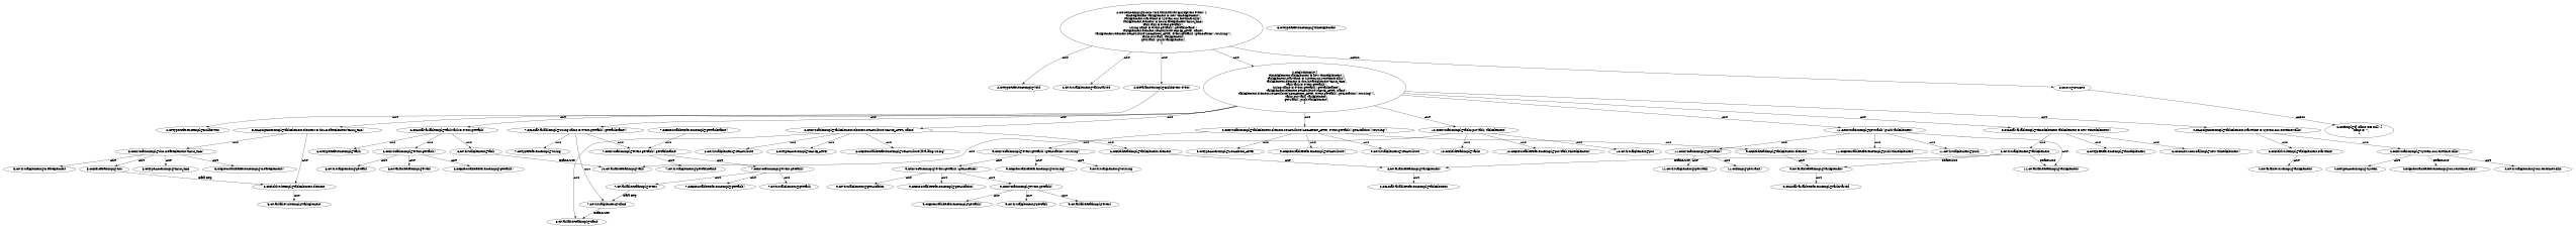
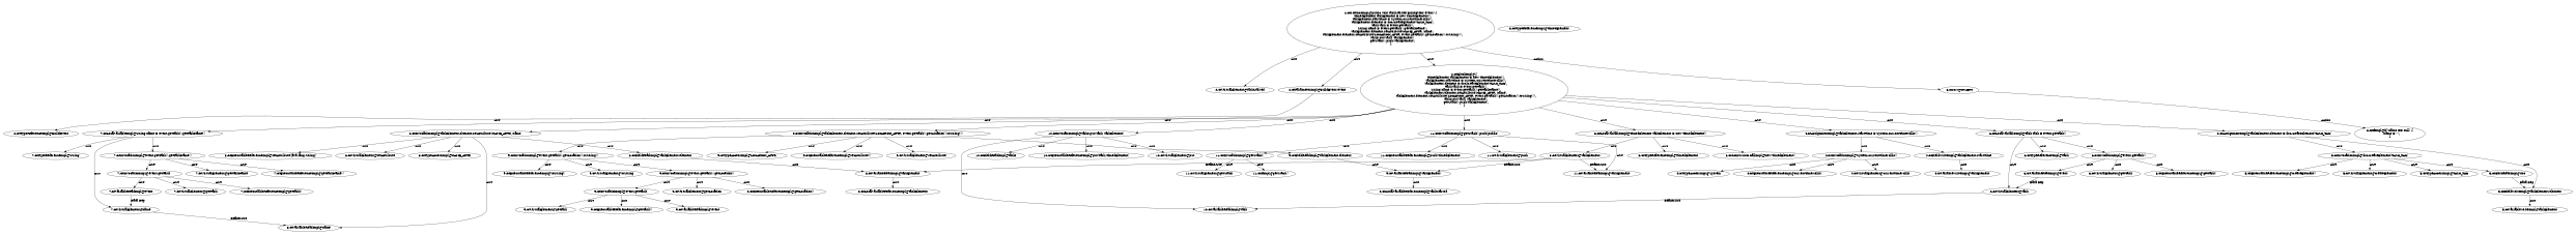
  digraph {
    node [shape=ellipse]
-   n1 [label="2:CtTypeReferenceImpl@void"]
    n2 [label="2:CtVirtualElement@taskStarted"]
    n3 [label="2:CtParameterImpl@BuildEvent event"]
    n4 [label="2:CtTypeReferenceImpl@BuildEvent"]
    n5 [label="3:CtTypeReferenceImpl@TimedElement"]
    n6 [label="3:CtTypeReferenceImpl@TimedElement"]
    n7 [label="3:CtConstructorCallImpl@new TimedElement()"]
    n8 [label="3:CtVirtualElement@taskElement"]
    n9 [label="8:CtVariableReadImpl@taskElement"]
    n10 [label="9:CtVariableReadImpl@taskElement"]
    n11 [label="11:CtVariableReadImpl@taskElement"]
    n12 [label="8:CtLocalVariableReferenceImpl@taskElement"]
    n13 [label="9:CtLocalVariableReferenceImpl@taskStarted"]
    n14 [label="3:CtLocalVariableImpl@TimedElement taskElement = new TimedElement()"]
    n15 [label="4:CtFieldWriteImpl@taskElement.startTime"]
    n16 [label="4:CtVariableWriteImpl@taskElement"]
    n17 [label="4:CtExecutableReferenceImpl@currentTimeMillis()"]
    n18 [label="4:CtVirtualElement@currentTimeMillis"]
    n19 [label="4:CtTypeAccessImpl@System"]
    n20 [label="4:CtInvocationImpl@System.currentTimeMillis()"]
    n21 [label="4:CtAssignmentImpl@taskElement.startTime = System.currentTimeMillis()"]
    n22 [label="5:CtFieldWriteImpl@taskElement.element"]
    n23 [label="5:CtVariableWriteImpl@taskElement"]
    n24 [label="5:CtExecutableReferenceImpl@createElement()"]
    n25 [label="5:CtVirtualElement@createElement"]
    n26 [label="5:CtFieldReadImpl@doc"]
    n27 [label="5:CtTypeAccessImpl@TASK_TAG"]
    n28 [label="5:CtInvocationImpl@doc.createElement(TASK_TAG)"]
    n29 [label="5:CtAssignmentImpl@taskElement.element = doc.createElement(TASK_TAG)"]
    n30 [label="6:CtTypeReferenceImpl@Task"]
    n31 [label="6:CtExecutableReferenceImpl@getTask()"]
    n32 [label="6:CtVirtualElement@getTask"]
    n33 [label="6:CtVariableReadImpl@event"]
    n34 [label="6:CtVirtualElement@task"]
    n35 [label="10:CtVariableReadImpl@task"]
    n36 [label="6:CtInvocationImpl@event.getTask()"]
    n37 [label="6:CtLocalVariableImpl@Task task = event.getTask()"]
    n38 [label="7:CtTypeReferenceImpl@String"]
    n39 [label="7:CtExecutableReferenceImpl@getTaskName()"]
    n40 [label="7:CtVirtualElement@getTaskName"]
    n41 [label="7:CtExecutableReferenceImpl@getTask()"]
    n42 [label="7:CtVirtualElement@getTask"]
    n43 [label="7:CtVariableReadImpl@event"]
    n44 [label="7:CtVirtualElement@name"]
    n45 [label="8:CtVariableReadImpl@name"]
    n46 [label="7:CtInvocationImpl@event.getTask()"]
    n47 [label="7:CtInvocationImpl@event.getTask().getTaskName()"]
    n48 [label="7:CtLocalVariableImpl@String name = event.getTask().getTaskName()"]
    n49 [label="8:CtExecutableReferenceImpl@setAttribute(java.lang.String)"]
    n50 [label="8:CtVirtualElement@setAttribute"]
    n51 [label="8:CtFieldReadImpl@taskElement.element"]
    n52 [label="8:CtTypeAccessImpl@NAME_ATTR"]
    n53 [label="8:CtInvocationImpl@taskElement.element.setAttribute(NAME_ATTR, name)"]
    n54 [label="9:CtExecutableReferenceImpl@setAttribute()"]
    n55 [label="9:CtVirtualElement@setAttribute"]
    n56 [label="9:CtFieldReadImpl@taskElement.element"]
    n57 [label="9:CtTypeAccessImpl@LOCATION_ATTR"]
    n58 [label="9:CtExecutableReferenceImpl@toString()"]
    n59 [label="9:CtVirtualElement@toString"]
    n60 [label="9:CtExecutableReferenceImpl@getLocation()"]
    n61 [label="9:CtVirtualElement@getLocation"]
    n62 [label="9:CtExecutableReferenceImpl@getTask()"]
    n63 [label="9:CtVirtualElement@getTask"]
    n64 [label="9:CtVariableReadImpl@event"]
    n65 [label="9:CtInvocationImpl@event.getTask()"]
    n66 [label="9:CtInvocationImpl@event.getTask().getLocation()"]
    n67 [label="9:CtInvocationImpl@event.getTask().getLocation().toString()"]
    n68 [label="9:CtInvocationImpl@taskElement.element.setAttribute(LOCATION_ATTR, event.getTask().getLocation().toString())"]
    n69 [label="10:CtExecutableReferenceImpl@put(Task,TimedElement)"]
    n70 [label="10:CtVirtualElement@put"]
    n71 [label="10:CtFieldReadImpl@tasks"]
    n72 [label="10:CtInvocationImpl@tasks.put(task, taskElement)"]
    n73 [label="11:CtExecutableReferenceImpl@push(TimedElement)"]
    n74 [label="11:CtVirtualElement@push"]
    n75 [label="11:CtIfImpl@getStack()"]
    n76 [label="11:CtVirtualElement@getStack"]
    n77 [label="11:CtInvocationImpl@getStack()"]
-   n78 [label="11:CtInvocationImpl@getStack().push(taskElement)"]
+   n78 [label="11:CtInvocationImpl@getStack().push(public)"]
    n79 [label="2:CtBlockImpl@\{\n    TimedElement taskElement = new TimedElement();\n    taskElement.startTime = System.currentTimeMillis();\n    taskElement.element = doc.createElement(TASK_TAG);\n    Task task = event.getTask();\n    String name = event.getTask().getTaskName();\n    taskElement.element.setAttribute(NAME_ATTR, name);\n    taskElement.element.setAttribute(LOCATION_ATTR, event.getTask().getLocation().toString());\n    tasks.put(task, taskElement);\n    getStack().push(taskElement);\n\}"]
    n80 [label="2:CtMethodImpl@public void taskStarted(BuildEvent event) \{\n    TimedElement taskElement = new TimedElement();\n    taskElement.startTime = System.currentTimeMillis();\n    taskElement.element = doc.createElement(TASK_TAG);\n    Task task = event.getTask();\n    String name = event.getTask().getTaskName();\n    taskElement.element.setAttribute(NAME_ATTR, name);\n    taskElement.element.setAttribute(LOCATION_ATTR, event.getTask().getLocation().toString());\n    tasks.put(task, taskElement);\n    getStack().push(taskElement);\n\}"]
    n81 [label="8:Insert@INSERT"]
    n82 [label="8:CtIfImpl@if (name == null) \{\n    name = \"\";\n\}"]
    n3 -> n4 [label=AST]
    n8 -> n9 [label="Define-Use"]
    n8 -> n10 [label="Define-Use"]
    n8 -> n11 [label="Define-Use"]
    n9 -> n12 [label=AST]
    n10 -> n13 [label=AST]
    n14 -> n5 [label=AST]
    n14 -> n7 [label=AST]
    n14 -> n8 [label=AST]
    n15 -> n16 [label=AST]
-   n20 -> n17 [label="Define-Use"]
+   n20 -> n17 [label=AST]
    n20 -> n18 [label=AST]
    n20 -> n19 [label=AST]
    n21 -> n15 [label=AST]
    n21 -> n20 [label=AST]
    n22 -> n23 [label=AST]
    n26 -> n22 [label="Data Dep"]
    n28 -> n24 [label=AST]
    n28 -> n25 [label=AST]
    n28 -> n26 [label=AST]
    n28 -> n27 [label=AST]
    n29 -> n22 [label=AST]
    n29 -> n28 [label=AST]
+   n33 -> n34 [label="Data Dep"]
    n34 -> n35 [label="Define-Use"]
    n36 -> n31 [label=AST]
    n36 -> n32 [label=AST]
    n36 -> n33 [label=AST]
    n37 -> n30 [label=AST]
    n37 -> n34 [label=AST]
    n37 -> n36 [label=AST]
    n43 -> n44 [label="Data Dep"]
    n44 -> n45 [label="Define-Use"]
    n46 -> n41 [label=AST]
    n46 -> n42 [label=AST]
    n46 -> n43 [label=AST]
-   n39 -> n47 [label=AST]
+   n47 -> n39 [label=AST]
    n47 -> n40 [label=AST]
    n47 -> n46 [label=AST]
    n48 -> n38 [label=AST]
    n48 -> n44 [label=AST]
    n48 -> n47 [label=AST]
    n51 -> n9 [label=AST]
    n53 -> n45 [label=AST]
    n53 -> n49 [label=AST]
    n53 -> n50 [label=AST]
    n53 -> n51 [label=AST]
    n53 -> n52 [label=AST]
    n56 -> n10 [label=AST]
    n65 -> n62 [label=AST]
    n65 -> n63 [label=AST]
    n65 -> n64 [label=AST]
    n66 -> n60 [label=AST]
    n66 -> n61 [label=AST]
    n66 -> n65 [label=AST]
    n67 -> n58 [label=AST]
    n67 -> n59 [label=AST]
    n67 -> n66 [label=AST]
    n68 -> n54 [label=AST]
    n68 -> n55 [label=AST]
    n68 -> n56 [label=AST]
    n68 -> n57 [label=AST]
    n68 -> n67 [label=AST]
    n72 -> n35 [label=AST]
    n72 -> n69 [label=AST]
    n72 -> n70 [label=AST]
    n72 -> n71 [label=AST]
    n77 -> n75 [label=AST]
    n77 -> n76 [label=AST]
    n78 -> n11 [label=AST]
    n78 -> n73 [label=AST]
    n78 -> n74 [label=AST]
    n78 -> n77 [label=AST]
    n79 -> n14 [label=AST]
    n79 -> n21 [label=AST]
    n79 -> n29 [label=AST]
    n79 -> n37 [label=AST]
    n79 -> n48 [label=AST]
    n79 -> n53 [label=AST]
    n79 -> n68 [label=AST]
    n79 -> n72 [label=AST]
    n79 -> n78 [label=AST]
-   n80 -> n1 [label=AST]
    n80 -> n2 [label=AST]
    n80 -> n3 [label=AST]
    n80 -> n79 [label=AST]
    n80 -> n81 [label=Action]
    n81 -> n82 [label=Action]
  }
